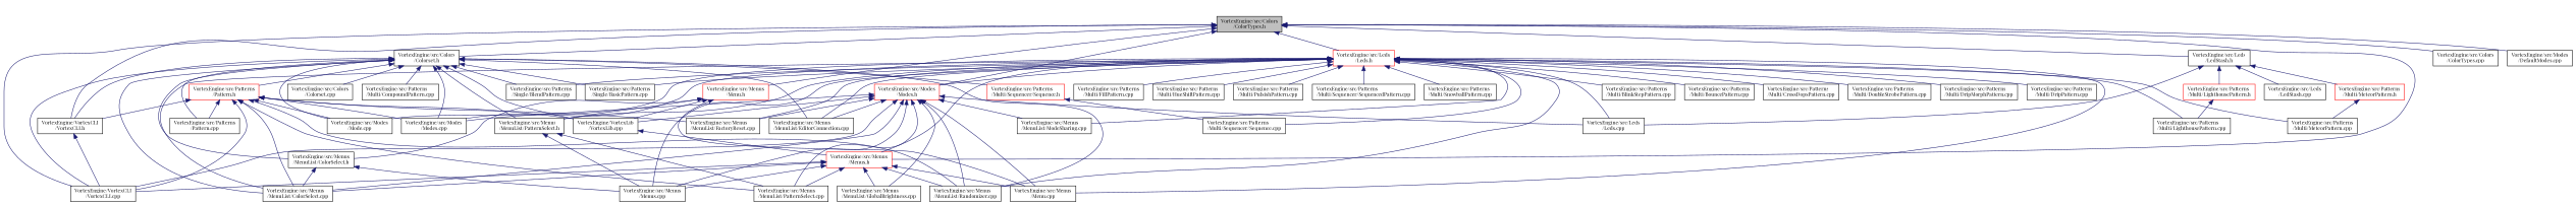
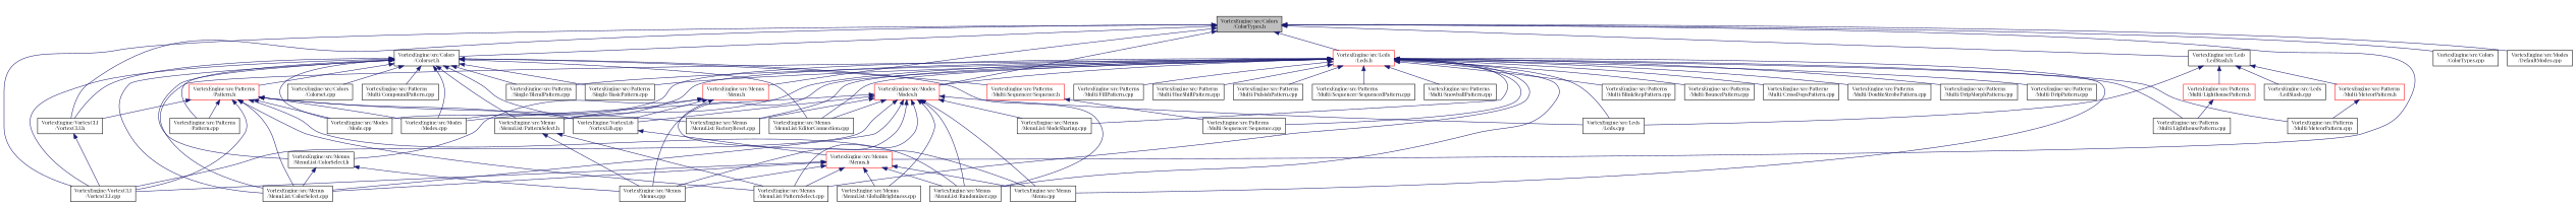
  digraph {
    fontname="Playfair Display"
    node [color=black fontname="Playfair Display" fontsize=10 shape=record]
    edge [color=midnightblue dir=back fontname="Playfair Display" fontsize=10 labelfontname=Helvetica labelfontsize=10 style=solid]
    n1 [fillcolor=grey75 fontcolor=black height=0.2 label="VortexEngine/src/Colors\l/ColorTypes.h" style=filled width=0.4]
    n2 [height=0.2 label="VortexEngine/src/Colors\l/Colorset.h" width=0.4]
    n3 [height=0.2 label="VortexEngine/VortexCLI\l/VortexCLI.h" width=0.4]
    n4 [height=0.2 label="VortexEngine/VortexCLI\l/VortexCLI.cpp" width=0.4]
    n5 [height=0.2 label="VortexEngine/src/Colors\l/ColorTypes.cpp" width=0.4]
    n6 [height=0.2 label="VortexEngine/src/Leds\l/LedStash.h" width=0.4]
    n7 [color=red height=0.2 label="VortexEngine/src/Leds\l/Leds.h" width=0.4]
    n8 [color=red height=0.2 label="VortexEngine/src/Modes\l/Modes.h" width=0.4]
    n9 [color=red height=0.2 label="VortexEngine/src/Menus\l/Menu.h" width=0.4]
    n10 [color=red height=0.2 label="VortexEngine/src/Menus\l/Menus.h" width=0.4]
    n11 [height=0.2 label="VortexEngine/src/Modes\l/DefaultModes.cpp" width=0.4]
    n12 [height=0.2 label="VortexEngine/src/Colors\l/Colorset.cpp" width=0.4]
    n13 [height=0.2 label="VortexEngine/src/Menus\l/MenuList/ColorSelect.h" width=0.4]
    n14 [height=0.2 label="VortexEngine/src/Menus\l/MenuList/ColorSelect.cpp" width=0.4]
    n15 [color=red height=0.2 label="VortexEngine/src/Patterns\l/Pattern.h" width=0.4]
    n16 [height=0.2 label="VortexEngine/src/Menus\l/MenuList/Randomizer.cpp" width=0.4]
    n17 [height=0.2 label="VortexEngine/src/Modes\l/Mode.cpp" width=0.4]
    n18 [height=0.2 label="VortexEngine/src/Modes\l/Modes.cpp" width=0.4]
    n19 [height=0.2 label="VortexEngine/src/Patterns\l/Pattern.cpp" width=0.4]
    n20 [height=0.2 label="VortexEngine/VortexLib\l/VortexLib.cpp" width=0.4]
    n21 [height=0.2 label="VortexEngine/src/Menus\l/MenuList/EditorConnection.cpp" width=0.4]
    n22 [height=0.2 label="VortexEngine/src/Menus\l/MenuList/PatternSelect.h" width=0.4]
    n23 [height=0.2 label="VortexEngine/src/Patterns\l/Multi/CompoundPattern.cpp" width=0.4]
    n24 [color=red height=0.2 label="VortexEngine/src/Patterns\l/Multi/Sequencer/Sequence.h" width=0.4]
    n25 [height=0.2 label="VortexEngine/src/Patterns\l/Single/BasicPattern.cpp" width=0.4]
    n26 [height=0.2 label="VortexEngine/src/Patterns\l/Single/BlendPattern.cpp" width=0.4]
    n27 [height=0.2 label="VortexEngine/src/Leds\l/Leds.cpp" width=0.4]
    n28 [height=0.2 label="VortexEngine/src/Leds\l/LedStash.cpp" width=0.4]
    n29 [color=red height=0.2 label="VortexEngine/src/Patterns\l/Multi/LighthousePattern.h" width=0.4]
    n30 [color=red height=0.2 label="VortexEngine/src/Patterns\l/Multi/MeteorPattern.h" width=0.4]
    n31 [height=0.2 label="VortexEngine/src/Menus\l/Menus.cpp" width=0.4]
    n32 [height=0.2 label="VortexEngine/src/Menus\l/MenuList/FactoryReset.cpp" width=0.4]
    n33 [height=0.2 label="VortexEngine/src/Menus\l/MenuList/PatternSelect.cpp" width=0.4]
    n34 [height=0.2 label="VortexEngine/src/Patterns\l/Multi/Sequencer/Sequence.cpp" width=0.4]
    n35 [height=0.2 label="VortexEngine/src/Patterns\l/Multi/LighthousePattern.cpp" width=0.4]
    n36 [height=0.2 label="VortexEngine/src/Patterns\l/Multi/MeteorPattern.cpp" width=0.4]
    n37 [height=0.2 label="VortexEngine/src/Menus\l/Menu.cpp" width=0.4]
    n38 [height=0.2 label="VortexEngine/src/Menus\l/MenuList/ModeSharing.cpp" width=0.4]
    n39 [height=0.2 label="VortexEngine/src/Patterns\l/Multi/BlinkStepPattern.cpp" width=0.4]
    n40 [height=0.2 label="VortexEngine/src/Patterns\l/Multi/BouncePattern.cpp" width=0.4]
    n41 [height=0.2 label="VortexEngine/src/Patterns\l/Multi/CrossDopsPattern.cpp" width=0.4]
    n42 [height=0.2 label="VortexEngine/src/Patterns\l/Multi/DoubleStrobePattern.cpp" width=0.4]
    n43 [height=0.2 label="VortexEngine/src/Patterns\l/Multi/DripMorphPattern.cpp" width=0.4]
    n44 [height=0.2 label="VortexEngine/src/Patterns\l/Multi/DripPattern.cpp" width=0.4]
    n45 [height=0.2 label="VortexEngine/src/Patterns\l/Multi/FillPattern.cpp" width=0.4]
    n46 [height=0.2 label="VortexEngine/src/Patterns\l/Multi/HueShiftPattern.cpp" width=0.4]
    n47 [height=0.2 label="VortexEngine/src/Patterns\l/Multi/PulsishPattern.cpp" width=0.4]
    n48 [height=0.2 label="VortexEngine/src/Patterns\l/Multi/Sequencer/SequencedPattern.cpp" width=0.4]
    n49 [height=0.2 label="VortexEngine/src/Patterns\l/Multi/SnowballPattern.cpp" width=0.4]
    n50 [height=0.2 label="VortexEngine/src/Menus\l/MenuList/GlobalBrightness.cpp" width=0.4]
    n1 -> n2
    n1 -> n3
    n1 -> n4
    n1 -> n5
    n1 -> n6
    n1 -> n7
    n1 -> n8
    n1 -> n9
    n1 -> n10
    n1 -> n11
    n2 -> n3
    n2 -> n4
    n2 -> n12
    n2 -> n13
    n2 -> n14
    n2 -> n15
    n2 -> n16
    n2 -> n17
    n2 -> n18
    n2 -> n19
    n2 -> n20
    n2 -> n21
    n2 -> n22
    n2 -> n23
    n2 -> n24
    n2 -> n25
    n2 -> n26
    n3 -> n4
    n6 -> n27
    n6 -> n28
    n6 -> n29
    n6 -> n30
    n7 -> n8
    n7 -> n14
    n7 -> n16
    n7 -> n17
    n7 -> n18
    n7 -> n21
    n7 -> n22
    n7 -> n25
    n7 -> n26
    n7 -> n27
    n7 -> n31
    n7 -> n32
-   n7 -> n10
+   n7 -> n33
    n7 -> n34
    n7 -> n35
    n7 -> n36
    n7 -> n37
    n7 -> n38
    n7 -> n39
    n7 -> n40
    n7 -> n41
    n7 -> n42
    n7 -> n43
    n7 -> n44
    n7 -> n45
    n7 -> n46
    n7 -> n47
    n7 -> n48
    n7 -> n49
    n8 -> n4
    n8 -> n14
    n8 -> n16
    n8 -> n18
    n8 -> n20
    n8 -> n21
    n8 -> n27
    n8 -> n31
    n8 -> n32
    n8 -> n33
    n8 -> n37
    n8 -> n38
    n8 -> n50
    n9 -> n13
    n9 -> n20
    n9 -> n22
    n9 -> n37
    n10 -> n4
    n10 -> n14
    n10 -> n16
    n10 -> n31
    n10 -> n33
    n10 -> n37
    n10 -> n50
    n13 -> n14
    n13 -> n31
    n15 -> n3
    n15 -> n4
    n15 -> n14
    n15 -> n16
    n15 -> n17
    n15 -> n18
    n15 -> n19
    n15 -> n20
    n15 -> n32
    n15 -> n33
    n20 -> n10
    n22 -> n31
    n22 -> n33
    n24 -> n34
    n29 -> n35
    n30 -> n36
  }
